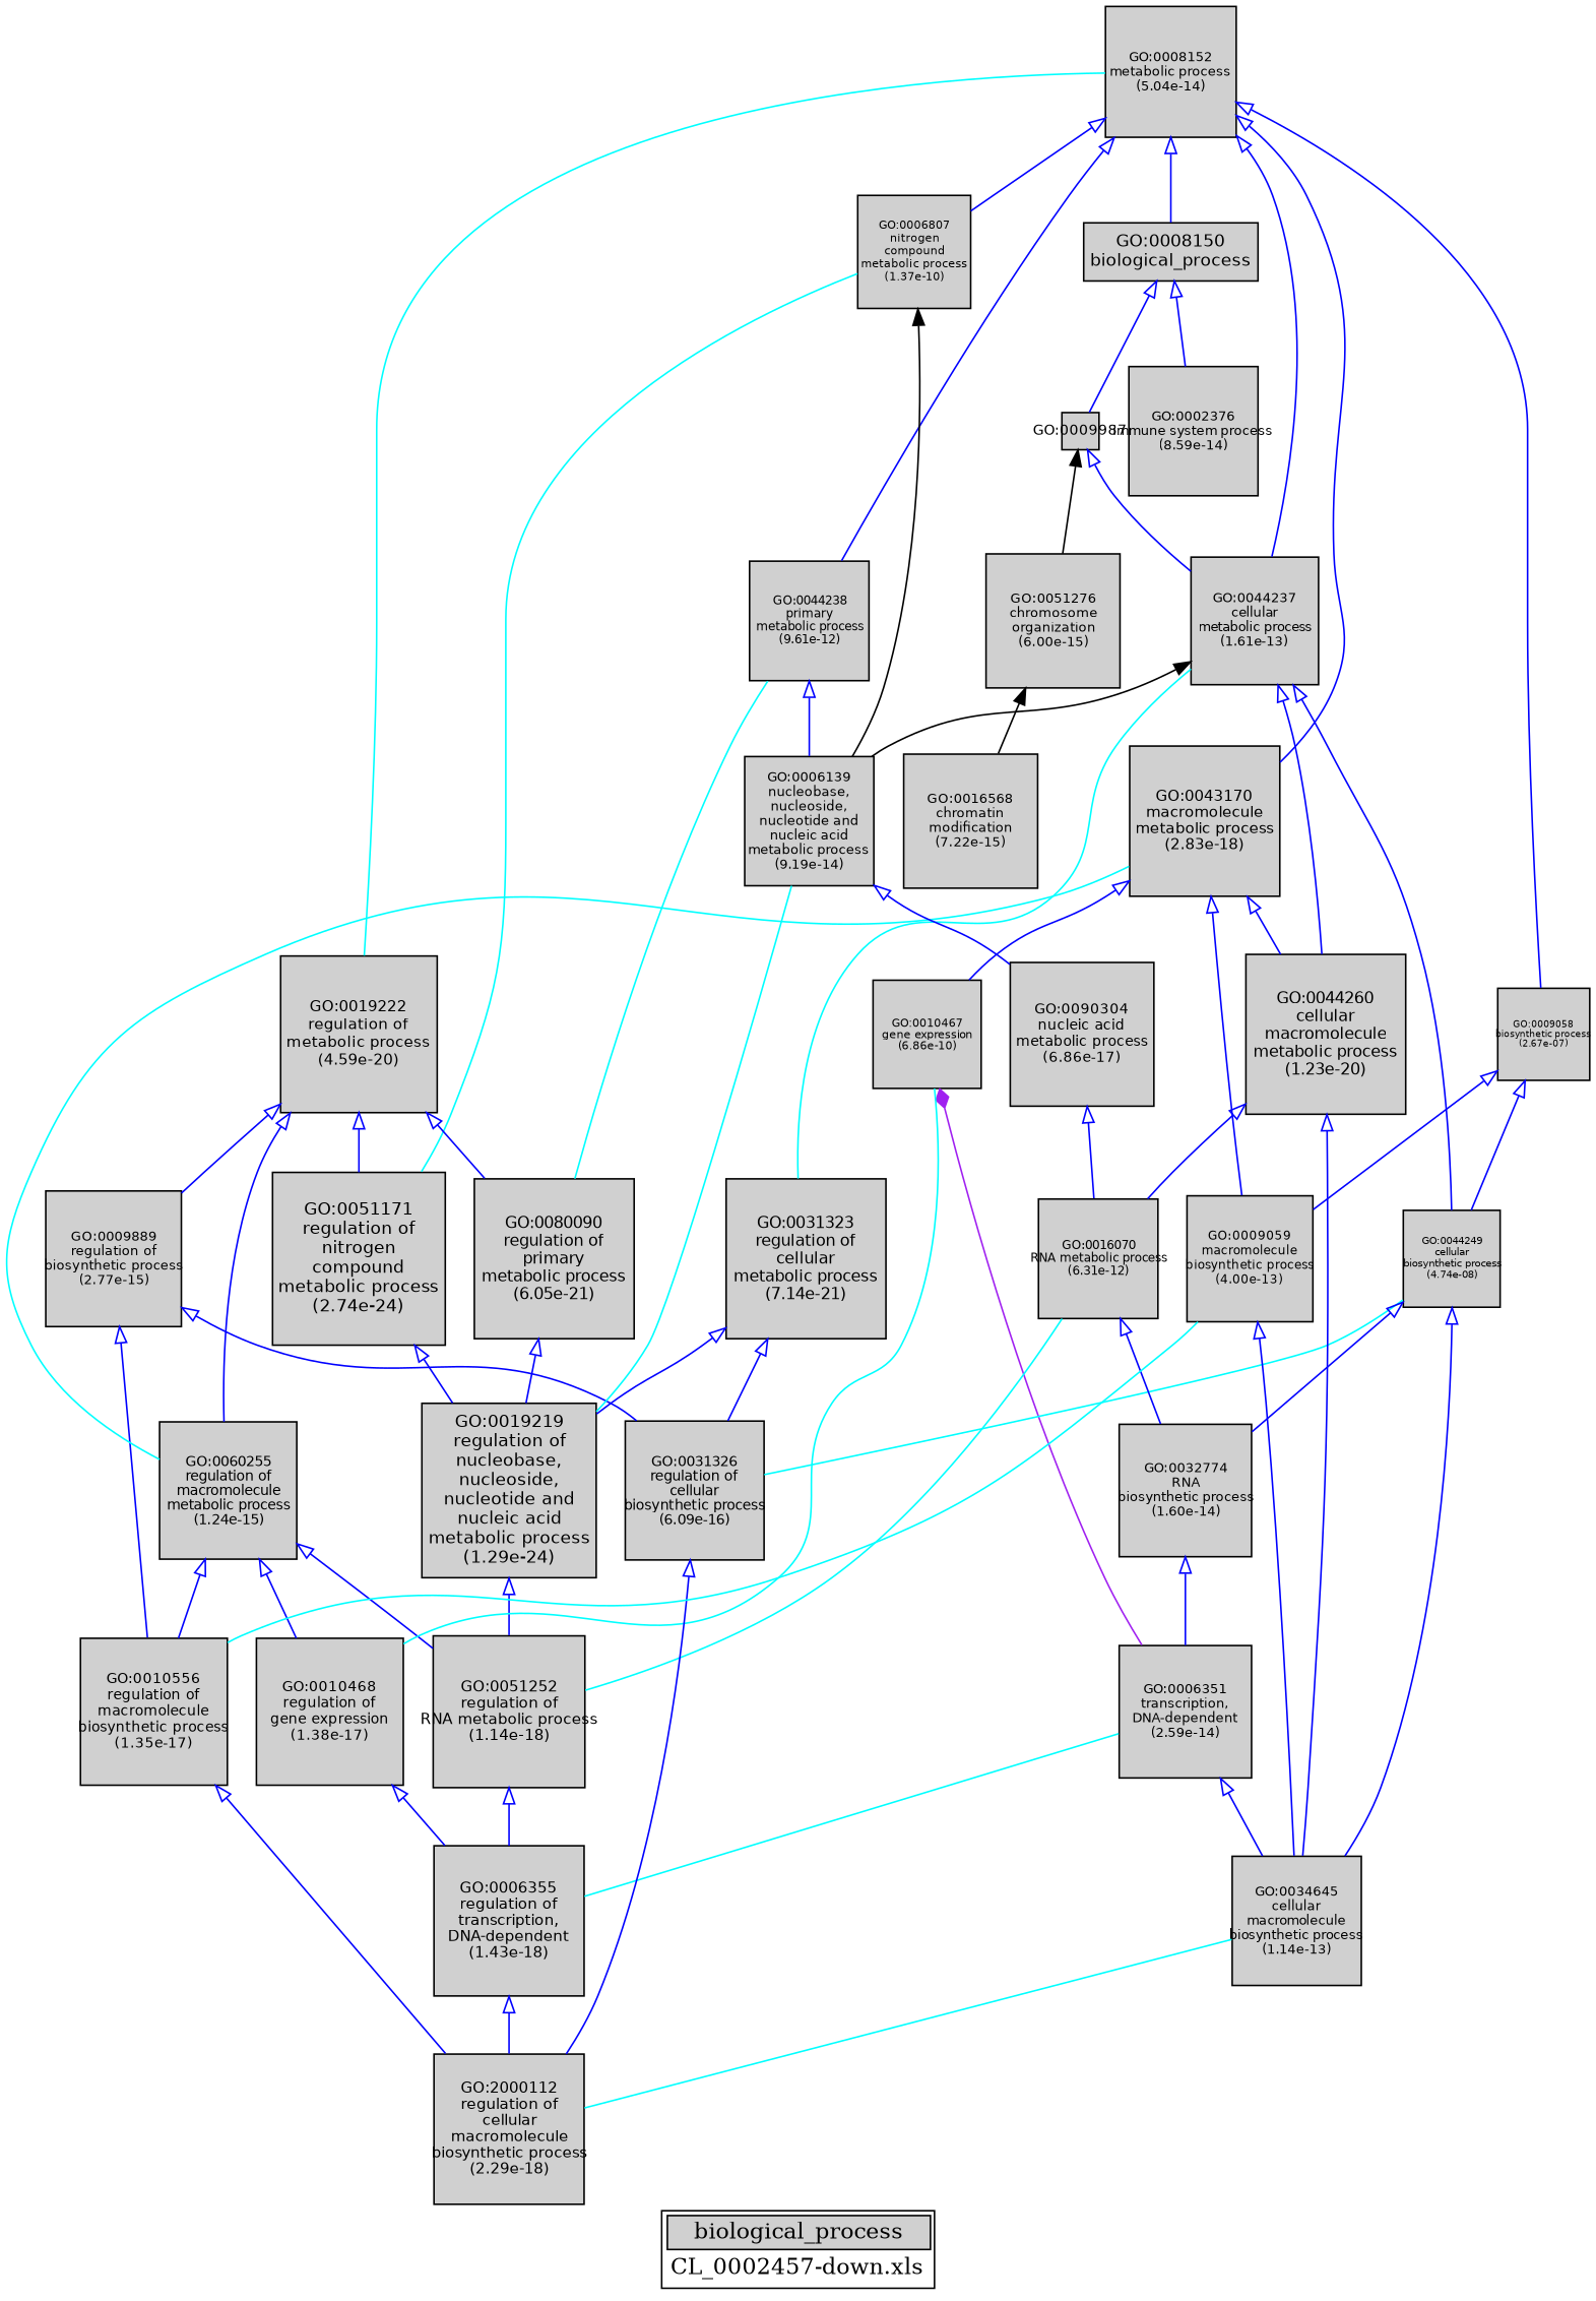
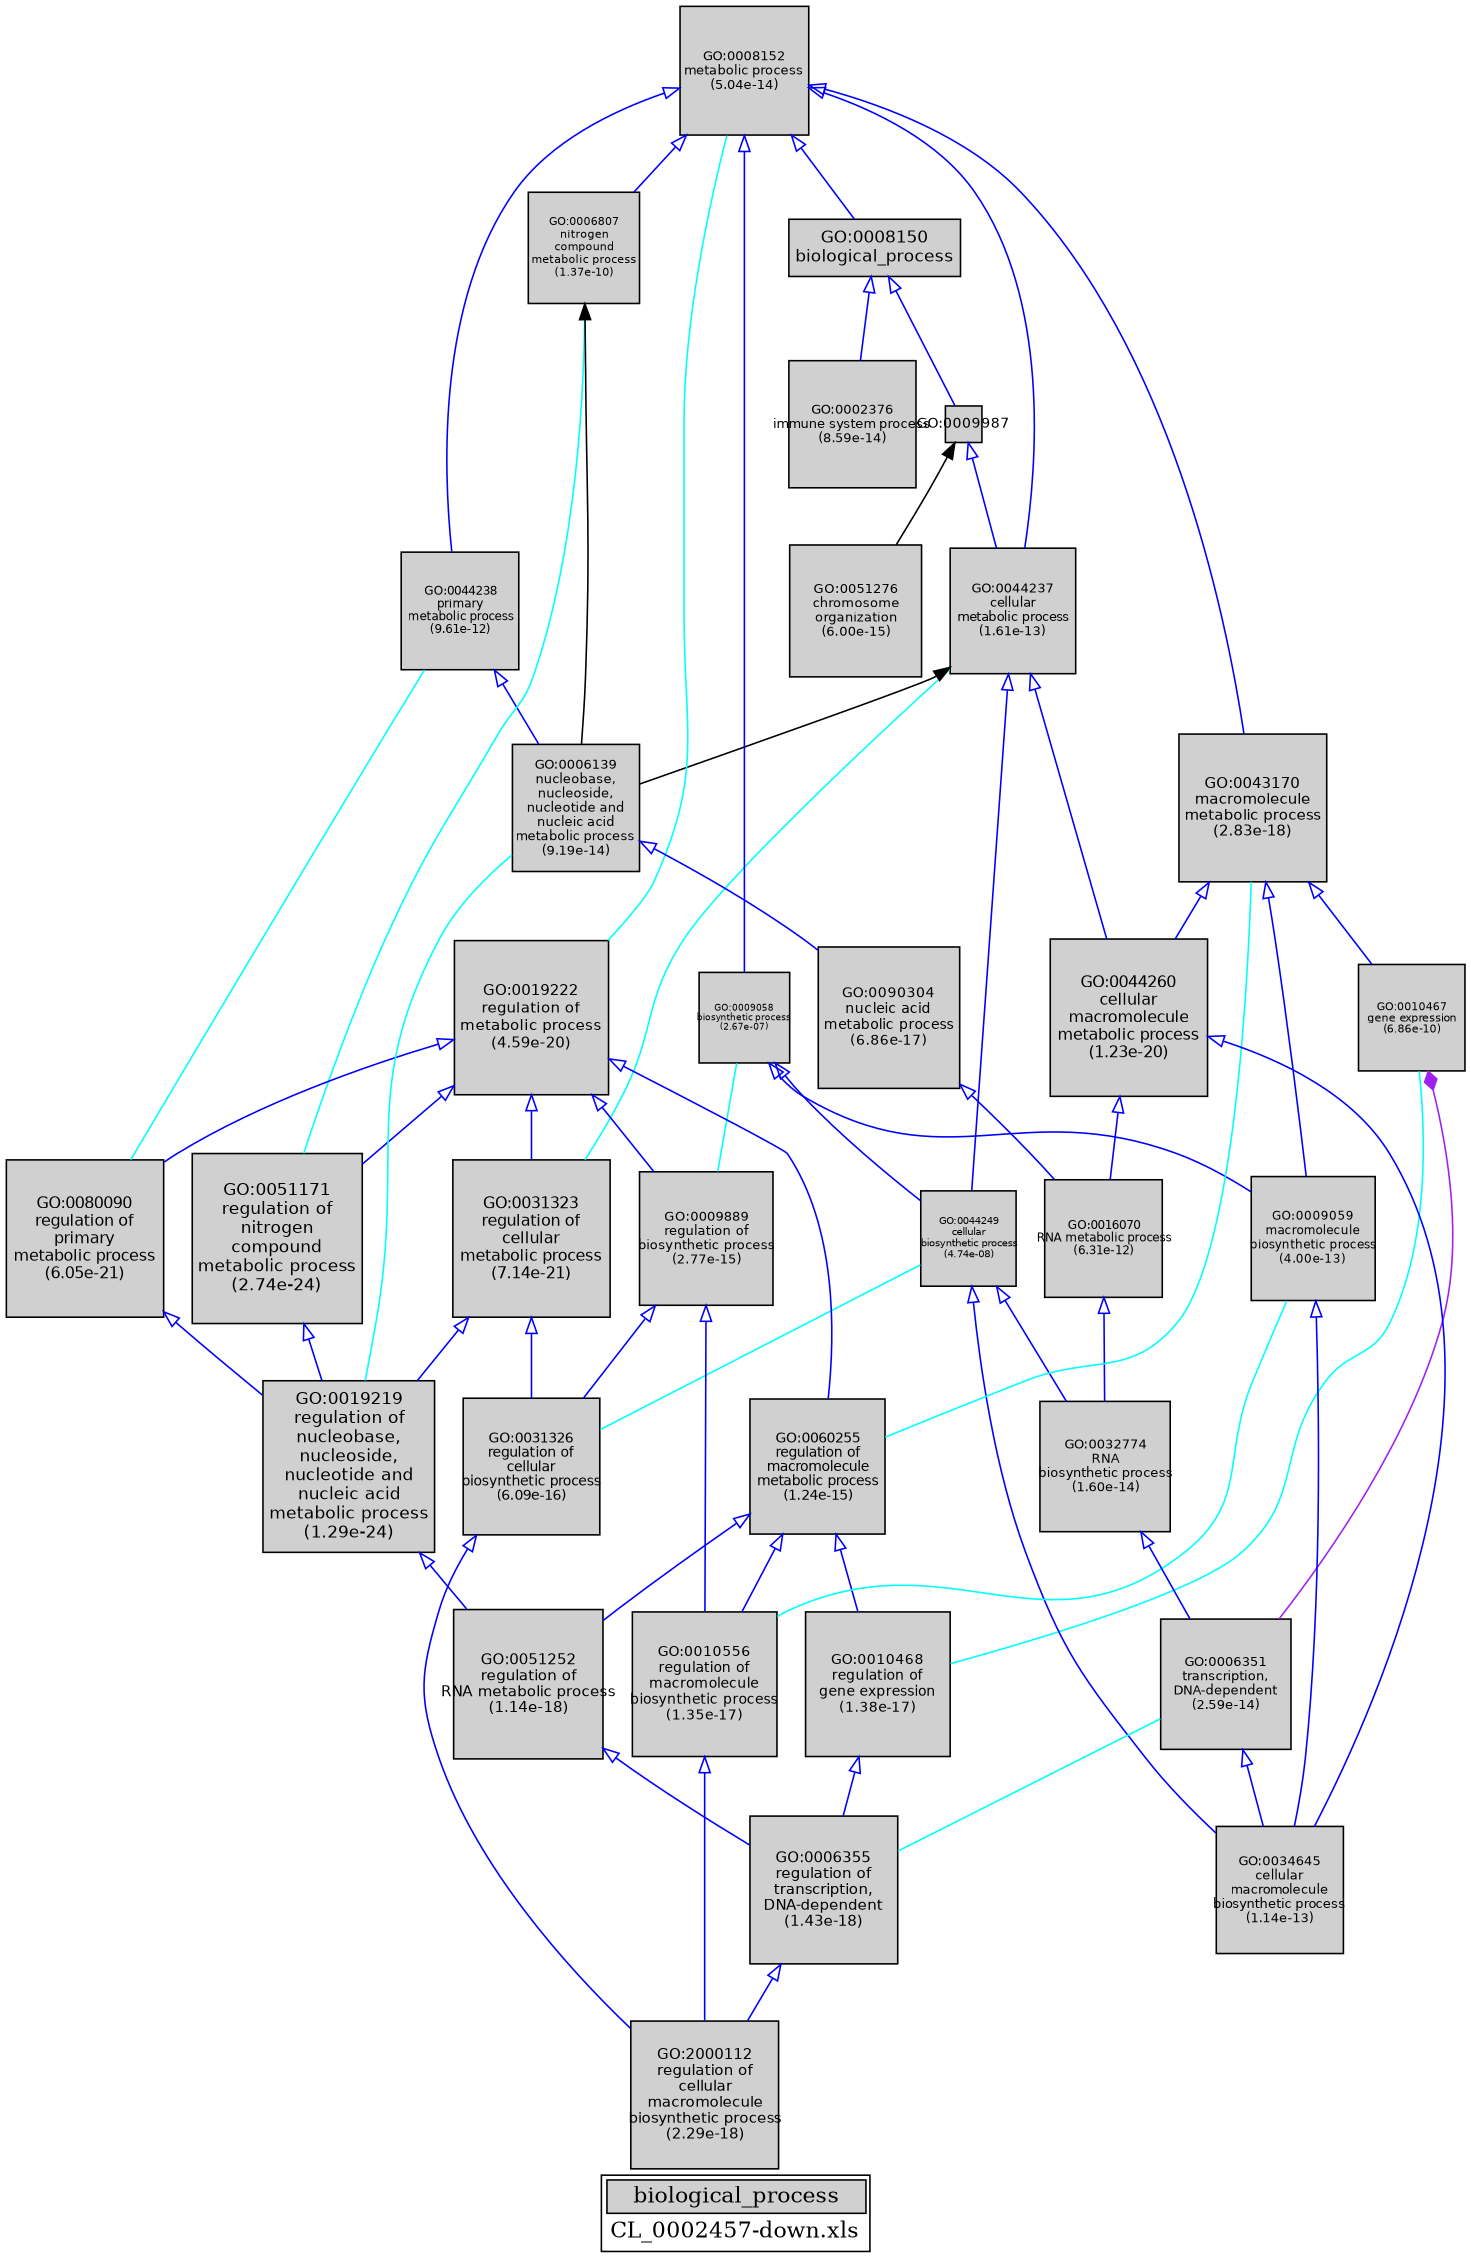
  digraph {
    bgcolor="#FFFFFF"
    label=<<TABLE COLOR="black" BGCOLOR="white"><TR><TD COLSPAN="2" BGCOLOR="#D0D0D0"><FONT COLOR="black">biological_process</FONT></TD></TR><TR><TD BORDER="0">CL_0002457-down.xls</TD></TR></TABLE>>
    node [color=black fillcolor="#D0D0D0" fixedsize=true fontcolor=black fontname=Helvetica fontsize=10.8 shape=box style=filled]
    edge [arrowtail=empty color=blue dir=back weight=5.0]
    "GO:0009987" [fontsize=9 height=0.31704264173 width=0.31704264173]
    n2 [fontsize=9.36623200136 height=1.30086555574 label=<<TABLE BORDER="0"><TR><TD>GO:0051252<BR/>regulation of<BR/>RNA metabolic process<BR/>(1.14e-18)</TD></TR></TABLE>> width=1.30086555574]
    n3 [fontsize=7.91790179915 height=1.09970858322 label=<<TABLE BORDER="0"><TR><TD>GO:0044237<BR/>cellular<BR/>metabolic process<BR/>(1.61e-13)</TD></TR></TABLE>> width=1.09970858322]
    n4 [fontsize=8.07158873155 height=1.12105399049 label=<<TABLE BORDER="0"><TR><TD>GO:0008152<BR/>metabolic process<BR/>(5.04e-14)</TD></TR></TABLE>> width=1.12105399049]
    n5 [fontsize=7.35309419898 height=1.02126308319 label=<<TABLE BORDER="0"><TR><TD>GO:0044238<BR/>primary<BR/>metabolic process<BR/>(9.61e-12)</TD></TR></TABLE>> width=1.02126308319]
    n6 [fontsize=10.7256518592 height=1.48967386933 label=<<TABLE BORDER="0"><TR><TD>GO:0051171<BR/>regulation of<BR/>nitrogen<BR/>compound<BR/>metabolic process<BR/>(2.74e-24)</TD></TR></TABLE>> width=1.48967386933]
    n7 [height=1.5 label=<<TABLE BORDER="0"><TR><TD>GO:0019219<BR/>regulation of<BR/>nucleobase,<BR/>nucleoside,<BR/>nucleotide and<BR/>nucleic acid<BR/>metabolic process<BR/>(1.29e-24)</TD></TR></TABLE>> width=1.5]
    n8 [fontsize=5.69822374735 height=0.79141996491 label=<<TABLE BORDER="0"><TR><TD>GO:0009058<BR/>biosynthetic process<BR/>(2.67e-07)</TD></TR></TABLE>> width=0.79141996491]
    n9 [fontsize=8.54190895659 height=1.18637624397 label=<<TABLE BORDER="0"><TR><TD>GO:0060255<BR/>regulation of<BR/>macromolecule<BR/>metabolic process<BR/>(1.24e-15)</TD></TR></TABLE>> width=1.18637624397]
    n10 [fontsize=6.71244093 height=0.9322834625 label=<<TABLE BORDER="0"><TR><TD>GO:0010467<BR/>gene expression<BR/>(6.86e-10)</TD></TR></TABLE>> width=0.9322834625]
    n11 [fontsize=9.34085260847 height=1.29734064006 label=<<TABLE BORDER="0"><TR><TD>GO:0006355<BR/>regulation of<BR/>transcription,<BR/>DNA-dependent<BR/>(1.43e-18)</TD></TR></TABLE>> width=1.29734064006]
    n12 [fontsize=9.28734738183 height=1.28990935859 label=<<TABLE BORDER="0"><TR><TD>GO:2000112<BR/>regulation of<BR/>cellular<BR/>macromolecule<BR/>biosynthetic process<BR/>(2.29e-18)</TD></TR></TABLE>> width=1.28990935859]
    n13 [fontsize=6.00969914384 height=0.834680436644 label=<<TABLE BORDER="0"><TR><TD>GO:0044249<BR/>cellular<BR/>biosynthetic process<BR/>(4.74e-08)</TD></TR></TABLE>> width=0.834680436644]
    n14 [label=<<TABLE BORDER="0"><TR><TD>GO:0008150<BR/>biological_process</TD></TR></TABLE>> width=1.5]
    n15 [fontsize=8.34527198743 height=1.15906555381 label=<<TABLE BORDER="0"><TR><TD>GO:0051276<BR/>chromosome<BR/>organization<BR/>(6.00e-15)</TD></TR></TABLE>> width=1.15906555381]
    n16 [fontsize=7.41321787199 height=1.02961359333 label=<<TABLE BORDER="0"><TR><TD>GO:0016070<BR/>RNA metabolic process<BR/>(6.31e-12)</TD></TR></TABLE>> width=1.02961359333]
    n17 [fontsize=8.15819257011 height=1.1330823014 label=<<TABLE BORDER="0"><TR><TD>GO:0006351<BR/>transcription,<BR/>DNA-dependent<BR/>(2.59e-14)</TD></TR></TABLE>> width=1.1330823014]
    n18 [fontsize=9.08354951025 height=1.26160409865 label=<<TABLE BORDER="0"><TR><TD>GO:0010556<BR/>regulation of<BR/>macromolecule<BR/>biosynthetic process<BR/>(1.35e-17)</TD></TR></TABLE>> width=1.26160409865]
    n19 [fontsize=6.96117389604 height=0.966829707784 label=<<TABLE BORDER="0"><TR><TD>GO:0006807<BR/>nitrogen<BR/>compound<BR/>metabolic process<BR/>(1.37e-10)</TD></TR></TABLE>> width=0.966829707784]
    n20 [fontsize=8.44235058397 height=1.17254869222 label=<<TABLE BORDER="0"><TR><TD>GO:0009889<BR/>regulation of<BR/>biosynthetic process<BR/>(2.77e-15)</TD></TR></TABLE>> width=1.17254869222]
    n21 [fontsize=9.7217953279 height=1.3502493511 label=<<TABLE BORDER="0"><TR><TD>GO:0019222<BR/>regulation of<BR/>metabolic process<BR/>(4.59e-20)</TD></TR></TABLE>> width=1.3502493511]
    n22 [fontsize=9.26342912607 height=1.28658737862 label=<<TABLE BORDER="0"><TR><TD>GO:0043170<BR/>macromolecule<BR/>metabolic process<BR/>(2.83e-18)</TD></TR></TABLE>> width=1.28658737862]
    n23 [fontsize=9.86340035009 height=1.36991671529 label=<<TABLE BORDER="0"><TR><TD>GO:0044260<BR/>cellular<BR/>macromolecule<BR/>metabolic process<BR/>(1.23e-20)</TD></TR></TABLE>> width=1.36991671529]
    n24 [fontsize=8.89287454428 height=1.23512146448 label=<<TABLE BORDER="0"><TR><TD>GO:0090304<BR/>nucleic acid<BR/>metabolic process<BR/>(6.86e-17)</TD></TR></TABLE>> width=1.23512146448]
    n25 [fontsize=8.62972448396 height=1.19857284499 label=<<TABLE BORDER="0"><TR><TD>GO:0031326<BR/>regulation of<BR/>cellular<BR/>biosynthetic process<BR/>(6.09e-16)</TD></TR></TABLE>> width=1.19857284499]
    n26 [fontsize=7.96402487134 height=1.10611456546 label=<<TABLE BORDER="0"><TR><TD>GO:0034645<BR/>cellular<BR/>macromolecule<BR/>biosynthetic process<BR/>(1.14e-13)</TD></TR></TABLE>> width=1.10611456546]
    n27 [fontsize=9.9392424364 height=1.38045033839 label=<<TABLE BORDER="0"><TR><TD>GO:0080090<BR/>regulation of<BR/>primary<BR/>metabolic process<BR/>(6.05e-21)</TD></TR></TABLE>> width=1.38045033839]
-   n28 [fontsize=8.3217918965 height=1.15580443007 label=<<TABLE BORDER="0"><TR><TD>GO:0016568<BR/>chromatin<BR/>modification<BR/>(7.22e-15)</TD></TR></TABLE>> width=1.15580443007]
    n29 [fontsize=9.92165817317 height=1.37800807961 label=<<TABLE BORDER="0"><TR><TD>GO:0031323<BR/>regulation of<BR/>cellular<BR/>metabolic process<BR/>(7.14e-21)</TD></TR></TABLE>> width=1.37800807961]
    n30 [fontsize=7.796114992 height=1.08279374889 label=<<TABLE BORDER="0"><TR><TD>GO:0009059<BR/>macromolecule<BR/>biosynthetic process<BR/>(4.00e-13)</TD></TR></TABLE>> width=1.08279374889]
    n31 [fontsize=9.08076338084 height=1.26121713623 label=<<TABLE BORDER="0"><TR><TD>GO:0010468<BR/>regulation of<BR/>gene expression<BR/>(1.38e-17)</TD></TR></TABLE>> width=1.26121713623]
    n32 [fontsize=8.00154450269 height=1.11132562537 label=<<TABLE BORDER="0"><TR><TD>GO:0002376<BR/>immune system process<BR/>(8.59e-14)</TD></TR></TABLE>> width=1.11132562537]
    n33 [fontsize=8.22017380776 height=1.14169080663 label=<<TABLE BORDER="0"><TR><TD>GO:0032774<BR/>RNA<BR/>biosynthetic process<BR/>(1.60e-14)</TD></TR></TABLE>> width=1.14169080663]
    n34 [fontsize=7.99265181103 height=1.11009052931 label=<<TABLE BORDER="0"><TR><TD>GO:0006139<BR/>nucleobase,<BR/>nucleoside,<BR/>nucleotide and<BR/>nucleic acid<BR/>metabolic process<BR/>(9.19e-14)</TD></TR></TABLE>> width=1.11009052931]
    subgraph sub_1 {
      "GO:0009987"
      n2
      n3
      n4
      n5
      n6
      n7
      n8
      n9
      n10
      n11
      n12
      n13
      n14
      n15
      n16
      n17
      n18
      n19
      n20
      n21
      n22
      n23
      n24
      n25
      n26
      n27
-     n28
      n29
      n30
      n31
      n32
      n33
      n34
    }
    subgraph sub_2 {
      n15
-     n28
      subgraph sub_3 {
        n2
        n3
        n4
        n5
        n6
        n7
        n8
        n9
        n10
        n11
        n12
        n13
        n16
        n17
        n18
        n19
        n20
        n21
        n22
        n25
        n26
        n27
        n29
        n30
        n31
        n34
        subgraph sub_4 {
        }
        subgraph sub_5 {
        }
      }
      subgraph sub_6 {
        n10
        n17
      }
      subgraph sub_7 {
        "GO:0009987"
        n2
        n3
        n4
        n5
        n6
        n7
        n8
        n9
        n10
        n11
        n12
        n13
        n14
        n16
        n17
        n18
        n19
        n20
        n21
        n22
        n23
        n24
        n25
        n26
        n27
        n29
        n30
        n31
        n32
        n33
        n34
      }
    }
    "GO:0009987" -> n3
    "GO:0009987" -> n15 [weight=1 arrowtail="" color=""]
    n2 -> n11
    n3 -> n13
    n3 -> n23
    n3 -> n29 [arrowtail=none color=cyan weight=1]
    n3 -> n34 [weight=1 arrowtail="" color=""]
    n4 -> n3
    n4 -> n5
    n4 -> n8
    n4 -> n14
    n4 -> n19
    n4 -> n21 [arrowtail=none color=cyan weight=1]
    n4 -> n22
    n5 -> n27 [arrowtail=none color=cyan weight=1]
    n5 -> n34
    n6 -> n7
    n7 -> n2
    n8 -> n13
+   n8 -> n20 [arrowtail=none color=cyan weight=1]
    n8 -> n30
    n9 -> n2
    n9 -> n18
    n9 -> n31
    n10 -> n17 [arrowtail=diamond color=purple weight=2.5]
    n10 -> n31 [arrowtail=none color=cyan weight=1]
    n11 -> n12
    n13 -> n25 [arrowtail=none color=cyan weight=1]
    n13 -> n26
    n13 -> n33
    n14 -> "GO:0009987"
    n14 -> n32
-   n15 -> n28 [weight=1 arrowtail="" color=""]
-   n16 -> n2 [arrowtail=none color=cyan weight=1]
    n16 -> n33
    n17 -> n11 [arrowtail=none color=cyan weight=1]
    n17 -> n26
    n18 -> n12
    n19 -> n6 [arrowtail=none color=cyan weight=1]
    n19 -> n34 [weight=1 arrowtail="" color=""]
    n20 -> n18
    n20 -> n25
    n21 -> n6
    n21 -> n9
    n21 -> n20
    n21 -> n27
+   n21 -> n29
    n22 -> n9 [arrowtail=none color=cyan weight=1]
    n22 -> n10
    n22 -> n23
    n22 -> n30
    n23 -> n16
    n23 -> n26
    n24 -> n16
    n25 -> n12
-   n26 -> n12 [arrowtail=none color=cyan weight=1]
    n27 -> n7
    n29 -> n7
    n29 -> n25
    n30 -> n18 [arrowtail=none color=cyan weight=1]
    n30 -> n26
    n31 -> n11
    n33 -> n17
    n34 -> n7 [arrowtail=none color=cyan weight=1]
    n34 -> n24
  }
